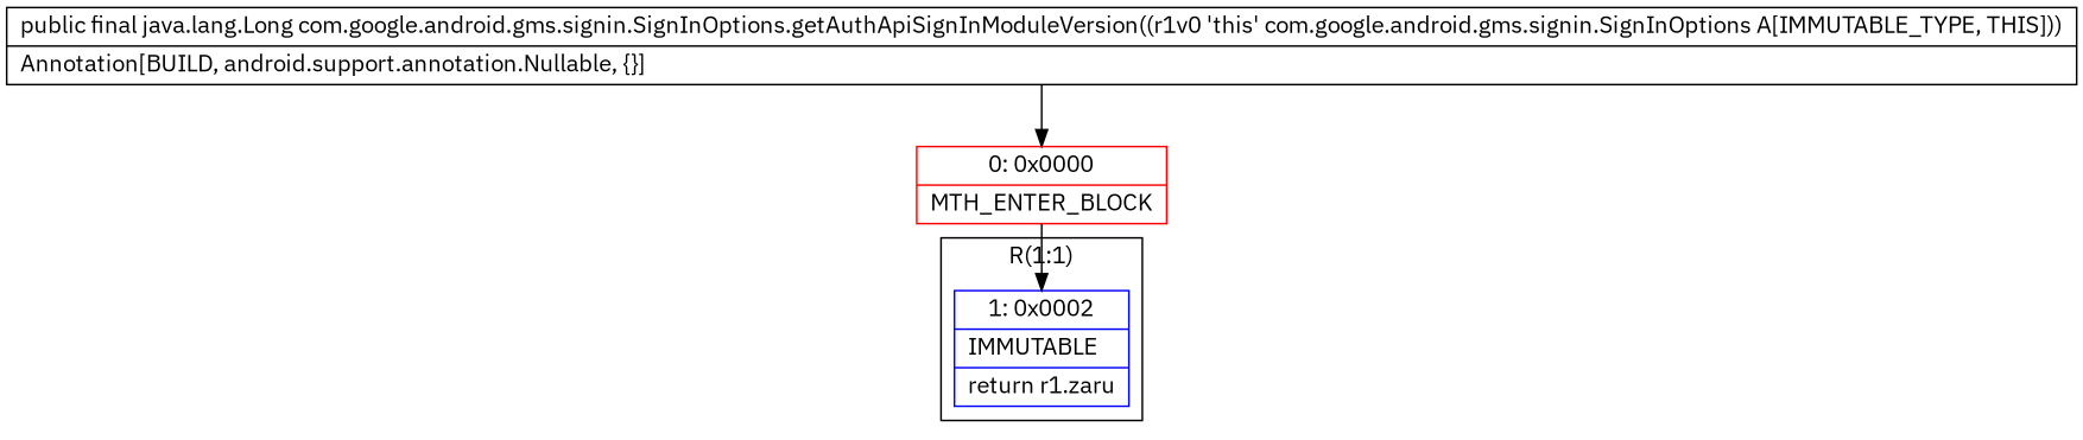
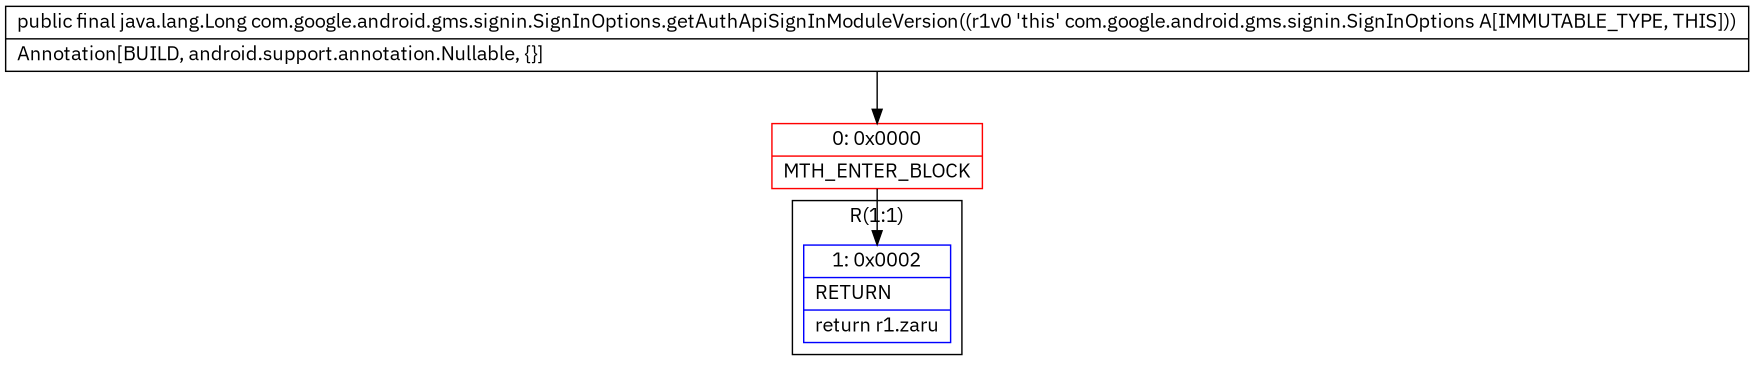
  digraph {
    fontname="IBM Plex Sans"
    node [shape=record fontname="IBM Plex Sans"]
    edge [fontname="IBM Plex Sans"]
-   n1 [color=blue label="{1\:\ 0x0002|IMMUTABLE\l|return r1.zaru\l}"]
+   n1 [color=blue label="{1\:\ 0x0002|RETURN\l|return r1.zaru\l}"]
    n2 [color=red label="{0\:\ 0x0000|MTH_ENTER_BLOCK\l}"]
    n3 [label="{public final java.lang.Long com.google.android.gms.signin.SignInOptions.getAuthApiSignInModuleVersion((r1v0 'this' com.google.android.gms.signin.SignInOptions A[IMMUTABLE_TYPE, THIS]))  | Annotation[BUILD, android.support.annotation.Nullable, \{\}]\l}"]
    subgraph cluster_1 {
      label="R(1:1)"
      n1
    }
    n2 -> n1
    n3 -> n2
  }
